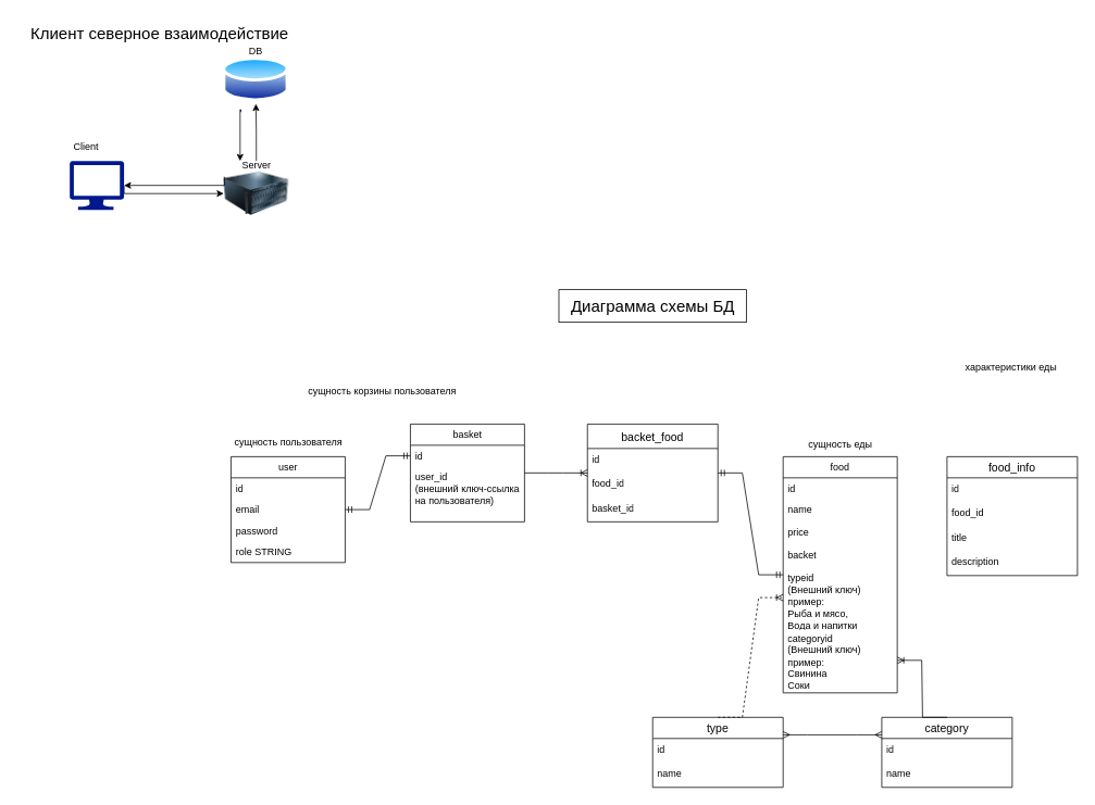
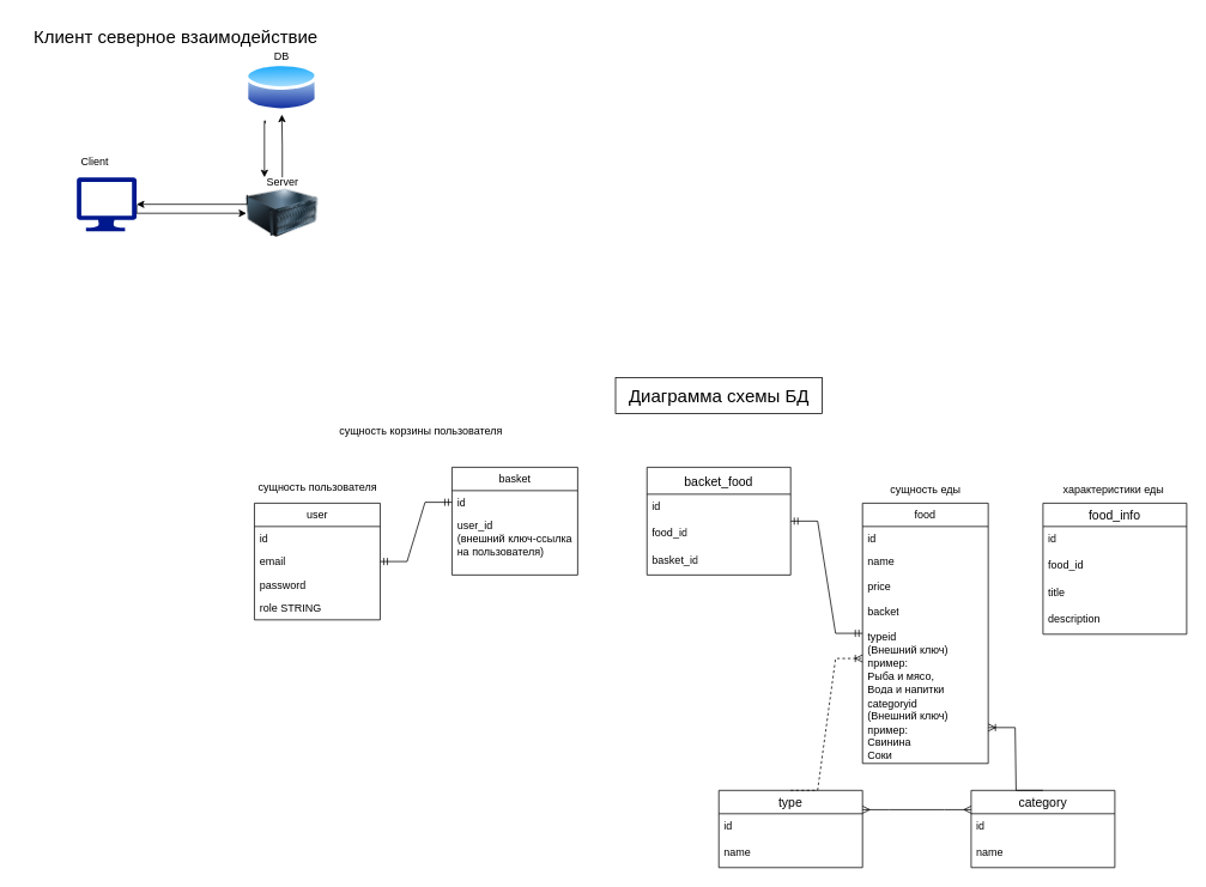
  <mxCell id="0" />
  <mxCell id="1" parent="0" />
  <mxCell id="2" style="edgeStyle=orthogonalEdgeStyle;rounded=0;orthogonalLoop=1;jettySize=auto;html=1;exitX=1;exitY=0.5;exitDx=0;exitDy=0;exitPerimeter=0;" edge="1" parent="1" source="3" target="5"><mxGeometry relative="1" as="geometry"><Array as="points"><mxPoint x="152" y="237" /></Array></mxGeometry></mxCell>
  <mxCell id="3" value="" style="sketch=0;aspect=fixed;pointerEvents=1;shadow=0;dashed=0;html=1;strokeColor=none;labelPosition=center;verticalLabelPosition=bottom;verticalAlign=top;align=center;fillColor=#00188D;shape=mxgraph.azure.computer" vertex="1" parent="1"><mxGeometry x="85" y="197" width="66.67" height="60" as="geometry" /></mxCell>
  <mxCell id="4" style="edgeStyle=orthogonalEdgeStyle;rounded=0;orthogonalLoop=1;jettySize=auto;html=1;exitX=0.5;exitY=0;exitDx=0;exitDy=0;" edge="1" parent="1" source="5" target="7"><mxGeometry relative="1" as="geometry" /></mxCell>
  <mxCell id="5" value="" style="image;html=1;image=img/lib/clip_art/computers/Server_128x128.png" vertex="1" parent="1"><mxGeometry x="273.92" y="197" width="80" height="80" as="geometry" /></mxCell>
  <mxCell id="6" style="edgeStyle=orthogonalEdgeStyle;rounded=0;orthogonalLoop=1;jettySize=auto;html=1;" edge="1" parent="1"><mxGeometry relative="1" as="geometry"><mxPoint x="295" y="137" as="sourcePoint" /><mxPoint x="294" y="197" as="targetPoint" /><Array as="points"><mxPoint x="295" y="134" /><mxPoint x="294" y="134" /></Array></mxGeometry></mxCell>
  <mxCell id="7" value="" style="image;aspect=fixed;perimeter=ellipsePerimeter;html=1;align=center;shadow=0;dashed=0;spacingTop=3;image=img/lib/active_directory/database.svg;" vertex="1" parent="1"><mxGeometry x="272.84" y="67" width="81.08" height="60" as="geometry" /></mxCell>
  <mxCell id="8" style="edgeStyle=orthogonalEdgeStyle;rounded=0;orthogonalLoop=1;jettySize=auto;html=1;exitX=0;exitY=0.25;exitDx=0;exitDy=0;entryX=1;entryY=0.5;entryDx=0;entryDy=0;entryPerimeter=0;" edge="1" parent="1" source="5" target="3"><mxGeometry relative="1" as="geometry"><Array as="points"><mxPoint x="275" y="227" /></Array></mxGeometry></mxCell>
  <mxCell id="9" value="DB" style="text;html=1;align=center;verticalAlign=middle;resizable=0;points=[];autosize=1;strokeColor=none;fillColor=none;" vertex="1" parent="1"><mxGeometry x="293.38" y="47" width="40" height="30" as="geometry" /></mxCell>
  <mxCell id="10" value="Server" style="text;html=1;align=center;verticalAlign=middle;resizable=0;points=[];autosize=1;strokeColor=none;fillColor=none;" vertex="1" parent="1"><mxGeometry x="283.92" y="187" width="60" height="30" as="geometry" /></mxCell>
  <mxCell id="11" value="Client" style="text;html=1;align=center;verticalAlign=middle;resizable=0;points=[];autosize=1;strokeColor=none;fillColor=none;" vertex="1" parent="1"><mxGeometry x="80" y="165" width="50" height="30" as="geometry" /></mxCell>
  <mxCell id="12" value="Клиент северное взаимодействие" style="text;html=1;align=center;verticalAlign=middle;resizable=0;points=[];autosize=1;strokeColor=none;fillColor=none;fontSize=20;" vertex="1" parent="1"><mxGeometry x="20" y="20" width="350" height="40" as="geometry" /></mxCell>
  <mxCell id="13" value="user" style="swimlane;fontStyle=0;childLayout=stackLayout;horizontal=1;startSize=26;fillColor=none;horizontalStack=0;resizeParent=1;resizeParentMax=0;resizeLast=0;collapsible=1;marginBottom=0;whiteSpace=wrap;html=1;" vertex="1" parent="1"><mxGeometry x="282.84" y="560" width="140" height="130" as="geometry" /></mxCell>
  <mxCell id="14" value="id" style="text;strokeColor=none;fillColor=none;align=left;verticalAlign=top;spacingLeft=4;spacingRight=4;overflow=hidden;rotatable=0;points=[[0,0.5],[1,0.5]];portConstraint=eastwest;whiteSpace=wrap;html=1;" vertex="1" parent="13"><mxGeometry y="26" width="140" height="26" as="geometry" /></mxCell>
  <mxCell id="15" value="email" style="text;strokeColor=none;fillColor=none;align=left;verticalAlign=top;spacingLeft=4;spacingRight=4;overflow=hidden;rotatable=0;points=[[0,0.5],[1,0.5]];portConstraint=eastwest;whiteSpace=wrap;html=1;" vertex="1" parent="13"><mxGeometry y="52" width="140" height="26" as="geometry" /></mxCell>
  <mxCell id="16" value="password" style="text;strokeColor=none;fillColor=none;align=left;verticalAlign=top;spacingLeft=4;spacingRight=4;overflow=hidden;rotatable=0;points=[[0,0.5],[1,0.5]];portConstraint=eastwest;whiteSpace=wrap;html=1;" vertex="1" parent="13"><mxGeometry y="78" width="140" height="26" as="geometry" /></mxCell>
  <mxCell id="17" value="role STRING" style="text;strokeColor=none;fillColor=none;align=left;verticalAlign=top;spacingLeft=4;spacingRight=4;overflow=hidden;rotatable=0;points=[[0,0.5],[1,0.5]];portConstraint=eastwest;whiteSpace=wrap;html=1;" vertex="1" parent="13"><mxGeometry y="104" width="140" height="26" as="geometry" /></mxCell>
- <mxCell id="18" value="Диаграмма схемы БД" style="text;html=1;align=center;verticalAlign=middle;resizable=0;points=[];autosize=1;strokeColor=default;fillColor=none;strokeWidth=1;fontSize=20;" vertex="1" parent="1"><mxGeometry x="685" y="355" width="230" height="40" as="geometry" /></mxCell>
+ <mxCell id="18" value="Диаграмма схемы БД" style="text;html=1;align=center;verticalAlign=middle;resizable=0;points=[];autosize=1;strokeColor=default;fillColor=none;strokeWidth=1;fontSize=20;" vertex="1" parent="1"><mxGeometry x="685" y="420" width="230" height="40" as="geometry" /></mxCell>
  <mxCell id="19" value="basket" style="swimlane;fontStyle=0;childLayout=stackLayout;horizontal=1;startSize=26;fillColor=none;horizontalStack=0;resizeParent=1;resizeParentMax=0;resizeLast=0;collapsible=1;marginBottom=0;whiteSpace=wrap;html=1;" vertex="1" parent="1"><mxGeometry x="502.84" y="520" width="140" height="120" as="geometry" /></mxCell>
  <mxCell id="20" value="id" style="text;strokeColor=none;fillColor=none;align=left;verticalAlign=top;spacingLeft=4;spacingRight=4;overflow=hidden;rotatable=0;points=[[0,0.5],[1,0.5]];portConstraint=eastwest;whiteSpace=wrap;html=1;" vertex="1" parent="19"><mxGeometry y="26" width="140" height="26" as="geometry" /></mxCell>
  <mxCell id="21" value="user_id &lt;br&gt;(внешний ключ-ссылка на пользователя)" style="text;strokeColor=none;fillColor=none;align=left;verticalAlign=top;spacingLeft=4;spacingRight=4;overflow=hidden;rotatable=0;points=[[0,0.5],[1,0.5]];portConstraint=eastwest;whiteSpace=wrap;html=1;" vertex="1" parent="19"><mxGeometry y="52" width="140" height="68" as="geometry" /></mxCell>
  <mxCell id="22" value="сущность пользователя" style="text;html=1;align=center;verticalAlign=middle;resizable=0;points=[];autosize=1;strokeColor=none;fillColor=none;" vertex="1" parent="1"><mxGeometry x="272.84" y="528" width="160" height="30" as="geometry" /></mxCell>
  <mxCell id="23" value="сущность корзины пользователя" style="text;html=1;align=center;verticalAlign=middle;resizable=0;points=[];autosize=1;strokeColor=none;fillColor=none;" vertex="1" parent="1"><mxGeometry x="362.84" y="465" width="210" height="30" as="geometry" /></mxCell>
  <mxCell id="24" value="" style="edgeStyle=entityRelationEdgeStyle;fontSize=12;html=1;endArrow=ERmandOne;startArrow=ERmandOne;rounded=0;entryX=0;entryY=0.5;entryDx=0;entryDy=0;" edge="1" parent="1" source="13" target="20"><mxGeometry width="100" height="100" relative="1" as="geometry"><mxPoint x="402.84" y="720" as="sourcePoint" /><mxPoint x="502.84" y="620" as="targetPoint" /></mxGeometry></mxCell>
  <mxCell id="25" value="food" style="swimlane;fontStyle=0;childLayout=stackLayout;horizontal=1;startSize=26;fillColor=none;horizontalStack=0;resizeParent=1;resizeParentMax=0;resizeLast=0;collapsible=1;marginBottom=0;whiteSpace=wrap;html=1;" vertex="1" parent="1"><mxGeometry x="960" y="560" width="140" height="290" as="geometry" /></mxCell>
  <mxCell id="26" value="id" style="text;strokeColor=none;fillColor=none;align=left;verticalAlign=top;spacingLeft=4;spacingRight=4;overflow=hidden;rotatable=0;points=[[0,0.5],[1,0.5]];portConstraint=eastwest;whiteSpace=wrap;html=1;" vertex="1" parent="25"><mxGeometry y="26" width="140" height="26" as="geometry" /></mxCell>
  <mxCell id="27" value="name&lt;br&gt;" style="text;strokeColor=none;fillColor=none;align=left;verticalAlign=top;spacingLeft=4;spacingRight=4;overflow=hidden;rotatable=0;points=[[0,0.5],[1,0.5]];portConstraint=eastwest;whiteSpace=wrap;html=1;" vertex="1" parent="25"><mxGeometry y="52" width="140" height="28" as="geometry" /></mxCell>
  <mxCell id="28" value="price" style="text;strokeColor=none;fillColor=none;align=left;verticalAlign=top;spacingLeft=4;spacingRight=4;overflow=hidden;rotatable=0;points=[[0,0.5],[1,0.5]];portConstraint=eastwest;whiteSpace=wrap;html=1;" vertex="1" parent="25"><mxGeometry y="80" width="140" height="28" as="geometry" /></mxCell>
  <mxCell id="29" value="backet" style="text;strokeColor=none;fillColor=none;align=left;verticalAlign=top;spacingLeft=4;spacingRight=4;overflow=hidden;rotatable=0;points=[[0,0.5],[1,0.5]];portConstraint=eastwest;whiteSpace=wrap;html=1;" vertex="1" parent="25"><mxGeometry y="108" width="140" height="28" as="geometry" /></mxCell>
  <mxCell id="30" value="typeid &lt;br&gt;(Внешний ключ)&lt;br&gt;пример:&lt;br&gt;Рыба и мясо,&lt;br&gt;Вода и напитки" style="text;strokeColor=none;fillColor=none;align=left;verticalAlign=top;spacingLeft=4;spacingRight=4;overflow=hidden;rotatable=0;points=[[0,0.5],[1,0.5]];portConstraint=eastwest;whiteSpace=wrap;html=1;" vertex="1" parent="25"><mxGeometry y="136" width="140" height="74" as="geometry" /></mxCell>
  <mxCell id="31" value="categoryid &lt;br&gt;(Внешний ключ)&lt;br&gt;пример:&lt;br&gt;Свинина&lt;br&gt;Соки" style="text;strokeColor=none;fillColor=none;align=left;verticalAlign=top;spacingLeft=4;spacingRight=4;overflow=hidden;rotatable=0;points=[[0,0.5],[1,0.5]];portConstraint=eastwest;whiteSpace=wrap;html=1;" vertex="1" parent="25"><mxGeometry y="210" width="140" height="80" as="geometry" /></mxCell>
  <mxCell id="32" value="сущность еды" style="text;html=1;align=center;verticalAlign=middle;resizable=0;points=[];autosize=1;strokeColor=none;fillColor=none;" vertex="1" parent="1"><mxGeometry x="980" y="530" width="100" height="30" as="geometry" /></mxCell>
  <mxCell id="33" value="type" style="swimlane;fontStyle=0;childLayout=stackLayout;horizontal=1;startSize=26;horizontalStack=0;resizeParent=1;resizeParentMax=0;resizeLast=0;collapsible=1;marginBottom=0;align=center;fontSize=14;" vertex="1" parent="1"><mxGeometry x="800" y="880" width="160" height="86" as="geometry" /></mxCell>
  <mxCell id="34" value="id" style="text;strokeColor=none;fillColor=none;spacingLeft=4;spacingRight=4;overflow=hidden;rotatable=0;points=[[0,0.5],[1,0.5]];portConstraint=eastwest;fontSize=12;whiteSpace=wrap;html=1;" vertex="1" parent="33"><mxGeometry y="26" width="160" height="30" as="geometry" /></mxCell>
  <mxCell id="35" value="name" style="text;strokeColor=none;fillColor=none;spacingLeft=4;spacingRight=4;overflow=hidden;rotatable=0;points=[[0,0.5],[1,0.5]];portConstraint=eastwest;fontSize=12;whiteSpace=wrap;html=1;" vertex="1" parent="33"><mxGeometry y="56" width="160" height="30" as="geometry" /></mxCell>
  <mxCell id="36" value="category" style="swimlane;fontStyle=0;childLayout=stackLayout;horizontal=1;startSize=26;horizontalStack=0;resizeParent=1;resizeParentMax=0;resizeLast=0;collapsible=1;marginBottom=0;align=center;fontSize=14;" vertex="1" parent="1"><mxGeometry x="1081" y="880" width="160" height="86" as="geometry" /></mxCell>
  <mxCell id="37" value="id" style="text;strokeColor=none;fillColor=none;spacingLeft=4;spacingRight=4;overflow=hidden;rotatable=0;points=[[0,0.5],[1,0.5]];portConstraint=eastwest;fontSize=12;whiteSpace=wrap;html=1;" vertex="1" parent="36"><mxGeometry y="26" width="160" height="30" as="geometry" /></mxCell>
  <mxCell id="38" value="name" style="text;strokeColor=none;fillColor=none;spacingLeft=4;spacingRight=4;overflow=hidden;rotatable=0;points=[[0,0.5],[1,0.5]];portConstraint=eastwest;fontSize=12;whiteSpace=wrap;html=1;" vertex="1" parent="36"><mxGeometry y="56" width="160" height="30" as="geometry" /></mxCell>
  <mxCell id="39" value="" style="edgeStyle=entityRelationEdgeStyle;fontSize=12;html=1;endArrow=ERoneToMany;rounded=0;entryX=0;entryY=0.5;entryDx=0;entryDy=0;exitX=0.5;exitY=0;exitDx=0;exitDy=0;dashed=1;" edge="1" parent="1" source="33" target="30"><mxGeometry width="100" height="100" relative="1" as="geometry"><mxPoint x="660" y="890" as="sourcePoint" /><mxPoint x="760" y="790" as="targetPoint" /></mxGeometry></mxCell>
  <mxCell id="40" value="" style="edgeStyle=entityRelationEdgeStyle;fontSize=12;html=1;endArrow=ERoneToMany;rounded=0;entryX=1;entryY=0.5;entryDx=0;entryDy=0;exitX=0.5;exitY=0;exitDx=0;exitDy=0;" edge="1" parent="1" source="36" target="31"><mxGeometry width="100" height="100" relative="1" as="geometry"><mxPoint x="1160" y="880" as="sourcePoint" /><mxPoint x="900" y="750" as="targetPoint" /><Array as="points"><mxPoint x="1160" y="840" /><mxPoint x="1160" y="870" /><mxPoint x="1180" y="800" /><mxPoint x="1160" y="830" /></Array></mxGeometry></mxCell>
  <mxCell id="41" value="" style="edgeStyle=entityRelationEdgeStyle;fontSize=12;html=1;endArrow=ERmany;startArrow=ERmany;rounded=0;exitX=1;exitY=0.25;exitDx=0;exitDy=0;entryX=0;entryY=0.25;entryDx=0;entryDy=0;" edge="1" parent="1" source="33" target="36"><mxGeometry width="100" height="100" relative="1" as="geometry"><mxPoint x="1020" y="1070" as="sourcePoint" /><mxPoint x="1120" y="970" as="targetPoint" /></mxGeometry></mxCell>
  <mxCell id="42" value="food_info" style="swimlane;fontStyle=0;childLayout=stackLayout;horizontal=1;startSize=26;horizontalStack=0;resizeParent=1;resizeParentMax=0;resizeLast=0;collapsible=1;marginBottom=0;align=center;fontSize=14;" vertex="1" parent="1"><mxGeometry x="1161" y="560" width="160" height="146" as="geometry" /></mxCell>
  <mxCell id="43" value="id" style="text;strokeColor=none;fillColor=none;spacingLeft=4;spacingRight=4;overflow=hidden;rotatable=0;points=[[0,0.5],[1,0.5]];portConstraint=eastwest;fontSize=12;whiteSpace=wrap;html=1;" vertex="1" parent="42"><mxGeometry y="26" width="160" height="30" as="geometry" /></mxCell>
  <mxCell id="44" value="food_id" style="text;strokeColor=none;fillColor=none;spacingLeft=4;spacingRight=4;overflow=hidden;rotatable=0;points=[[0,0.5],[1,0.5]];portConstraint=eastwest;fontSize=12;whiteSpace=wrap;html=1;" vertex="1" parent="42"><mxGeometry y="56" width="160" height="30" as="geometry" /></mxCell>
  <mxCell id="45" value="title" style="text;strokeColor=none;fillColor=none;spacingLeft=4;spacingRight=4;overflow=hidden;rotatable=0;points=[[0,0.5],[1,0.5]];portConstraint=eastwest;fontSize=12;whiteSpace=wrap;html=1;" vertex="1" parent="42"><mxGeometry y="86" width="160" height="30" as="geometry" /></mxCell>
  <mxCell id="46" value="description" style="text;strokeColor=none;fillColor=none;spacingLeft=4;spacingRight=4;overflow=hidden;rotatable=0;points=[[0,0.5],[1,0.5]];portConstraint=eastwest;fontSize=12;whiteSpace=wrap;html=1;" vertex="1" parent="42"><mxGeometry y="116" width="160" height="30" as="geometry" /></mxCell>
  <mxCell id="47" value="backet_food" style="swimlane;fontStyle=0;childLayout=stackLayout;horizontal=1;startSize=30;horizontalStack=0;resizeParent=1;resizeParentMax=0;resizeLast=0;collapsible=1;marginBottom=0;align=center;fontSize=14;" vertex="1" parent="1"><mxGeometry x="720" y="520" width="160" height="120" as="geometry" /></mxCell>
  <mxCell id="48" value="id" style="text;strokeColor=none;fillColor=none;spacingLeft=4;spacingRight=4;overflow=hidden;rotatable=0;points=[[0,0.5],[1,0.5]];portConstraint=eastwest;fontSize=12;whiteSpace=wrap;html=1;" vertex="1" parent="47"><mxGeometry y="30" width="160" height="30" as="geometry" /></mxCell>
  <mxCell id="49" value="food_id" style="text;strokeColor=none;fillColor=none;spacingLeft=4;spacingRight=4;overflow=hidden;rotatable=0;points=[[0,0.5],[1,0.5]];portConstraint=eastwest;fontSize=12;whiteSpace=wrap;html=1;" vertex="1" parent="47"><mxGeometry y="60" width="160" height="30" as="geometry" /></mxCell>
  <mxCell id="50" value="basket_id" style="text;strokeColor=none;fillColor=none;spacingLeft=4;spacingRight=4;overflow=hidden;rotatable=0;points=[[0,0.5],[1,0.5]];portConstraint=eastwest;fontSize=12;whiteSpace=wrap;html=1;" vertex="1" parent="47"><mxGeometry y="90" width="160" height="30" as="geometry" /></mxCell>
- <mxCell id="51" value="характеристики еды&amp;nbsp;" style="text;html=1;align=center;verticalAlign=middle;resizable=0;points=[];autosize=1;strokeColor=none;fillColor=none;" vertex="1" parent="1"><mxGeometry x="1171" y="435" width="140" height="30" as="geometry" /></mxCell>
- <mxCell id="52" value="" style="edgeStyle=entityRelationEdgeStyle;fontSize=12;html=1;endArrow=ERoneToMany;rounded=0;" edge="1" parent="1" source="19" target="47"><mxGeometry width="100" height="100" relative="1" as="geometry"><mxPoint x="860" y="780" as="sourcePoint" /><mxPoint x="960" y="680" as="targetPoint" /></mxGeometry></mxCell>
+ <mxCell id="51" value="характеристики еды&amp;nbsp;" style="text;html=1;align=center;verticalAlign=middle;resizable=0;points=[];autosize=1;strokeColor=none;fillColor=none;" vertex="1" parent="1"><mxGeometry x="1171" y="530" width="140" height="30" as="geometry" /></mxCell>
  <mxCell id="53" value="" style="edgeStyle=entityRelationEdgeStyle;fontSize=12;html=1;endArrow=ERmandOne;startArrow=ERmandOne;rounded=0;" edge="1" parent="1" source="47" target="25"><mxGeometry width="100" height="100" relative="1" as="geometry"><mxPoint x="780" y="780" as="sourcePoint" /><mxPoint x="880" y="680" as="targetPoint" /></mxGeometry></mxCell>
